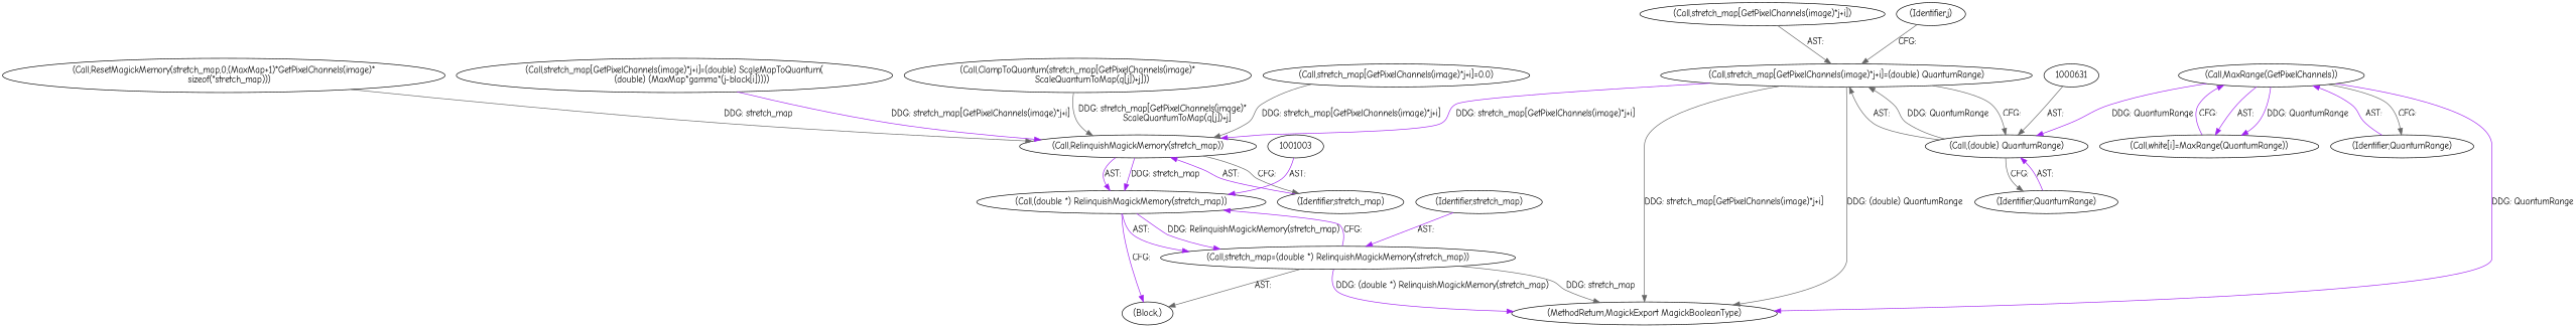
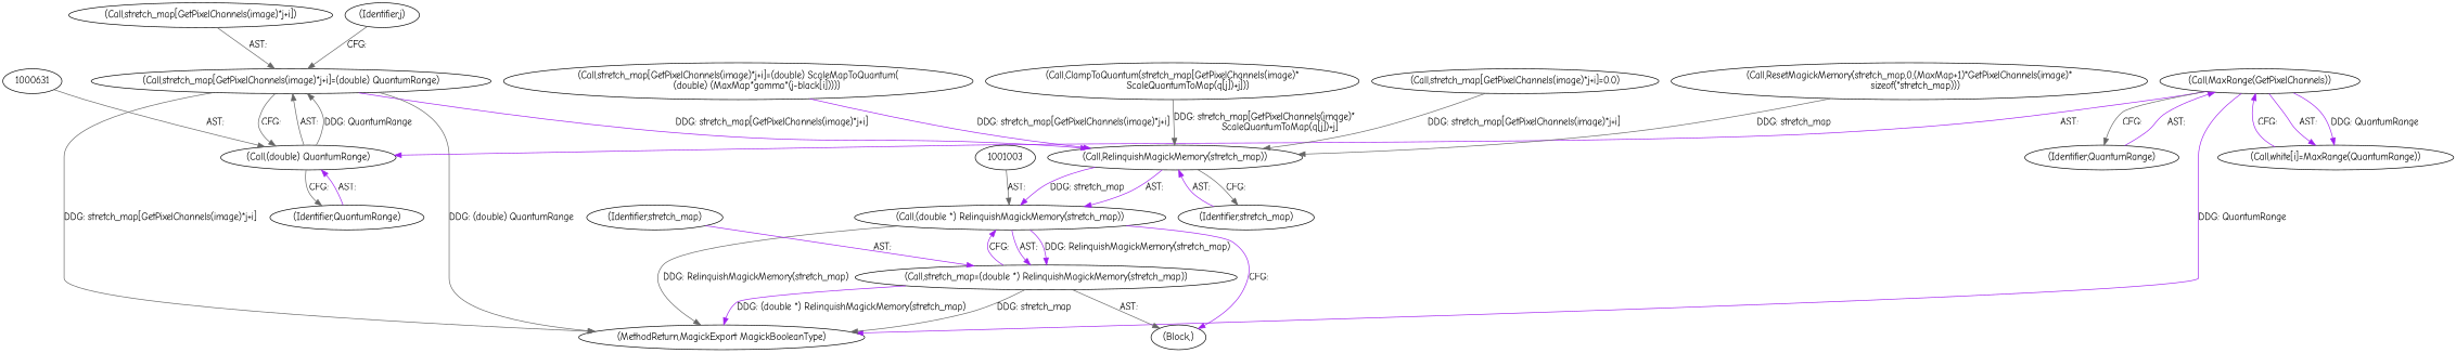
  digraph {
    fontname="Comic Neue"
    node [fontname="Comic Neue"]
    edge [color=purple fontname="Comic Neue"]
    n1 [label="(Call,stretch_map[GetPixelChannels(image)*j+i]=(double) QuantumRange)"]
    n2 [label="(Call,(double) QuantumRange)"]
    n3 [label="(Call,RelinquishMagickMemory(stretch_map))"]
    n4 [label="(MethodReturn,MagickExport MagickBooleanType)"]
    n5 [label="(Identifier,QuantumRange)"]
    n6 [label="(Call,(double *) RelinquishMagickMemory(stretch_map))"]
    n7 [label="(Identifier,stretch_map)"]
    n8 [label="(Call,MaxRange(GetPixelChannels))"]
    n9 [label="(Call,white[i]=MaxRange(QuantumRange))"]
    n10 [label="(Identifier,QuantumRange)"]
    n11 [label="(Call,stretch_map=(double *) RelinquishMagickMemory(stretch_map))"]
    n12 [label="(Block,)"]
    n13 [label="(Call,stretch_map[GetPixelChannels(image)*j+i])"]
    n14 [label="(Call,ResetMagickMemory(stretch_map,0,(MaxMap+1)*GetPixelChannels(image)*\n    sizeof(*stretch_map)))"]
    n15 [label="(Call,stretch_map[GetPixelChannels(image)*j+i]=(double) ScaleMapToQuantum(\n            (double) (MaxMap*gamma*(j-black[i]))))"]
    n16 [label="(Identifier,j)"]
    n17 [label="(Call,ClampToQuantum(stretch_map[GetPixelChannels(image)*\n          ScaleQuantumToMap(q[j])+j]))"]
    n18 [label="(Call,stretch_map[GetPixelChannels(image)*j+i]=0.0)"]
    n19 [label="(Identifier,stretch_map)"]
    1000631
    1001003
    n1 -> n2 [color=gray40 label="CFG: "]
    n1 -> n3 [label="DDG: stretch_map[GetPixelChannels(image)*j+i]"]
    n1 -> n4 [color=gray40 label="DDG: (double) QuantumRange"]
    n1 -> n4 [color=gray40 label="DDG: stretch_map[GetPixelChannels(image)*j+i]"]
    n2 -> n1 [color=gray40 label="AST: "]
    n2 -> n1 [color=gray40 label="DDG: QuantumRange"]
    n2 -> n5 [color=gray40 label="CFG: "]
    n3 -> n6 [label="AST: "]
    n3 -> n6 [label="DDG: stretch_map"]
    n3 -> n7 [color=gray40 label="CFG: "]
    n5 -> n2 [label="AST: "]
+   n6 -> n4 [color=gray40 label="DDG: RelinquishMagickMemory(stretch_map)"]
    n6 -> n11 [label="AST: "]
    n6 -> n11 [label="DDG: RelinquishMagickMemory(stretch_map)"]
    n6 -> n12 [label="CFG: "]
    n7 -> n3 [label="AST: "]
-   n8 -> n2 [label="DDG: QuantumRange"]
+   n8 -> n2 [label="AST: "]
    n8 -> n4 [label="DDG: QuantumRange"]
    n8 -> n9 [label="AST: "]
    n8 -> n9 [label="DDG: QuantumRange"]
    n8 -> n10 [color=gray40 label="CFG: "]
    n9 -> n8 [label="CFG: "]
    n10 -> n8 [label="AST: "]
    n11 -> n4 [color=gray40 label="DDG: stretch_map"]
    n11 -> n4 [label="DDG: (double *) RelinquishMagickMemory(stretch_map)"]
    n11 -> n6 [label="CFG: "]
    n11 -> n12 [color=gray40 label="AST: "]
    n13 -> n1 [color=gray40 label="AST: "]
    n14 -> n3 [color=gray40 label="DDG: stretch_map"]
    n15 -> n3 [label="DDG: stretch_map[GetPixelChannels(image)*j+i]"]
    n16 -> n1 [color=gray40 label="CFG: "]
    n17 -> n3 [color=gray40 label="DDG: stretch_map[GetPixelChannels(image)*\n          ScaleQuantumToMap(q[j])+j]"]
    n18 -> n3 [color=gray40 label="DDG: stretch_map[GetPixelChannels(image)*j+i]"]
    n19 -> n11 [label="AST: "]
    1000631 -> n2 [color=gray40 label="AST: "]
-   1001003 -> n6 [label="AST: "]
+   1001003 -> n6 [color=gray40 label="AST: "]
  }
